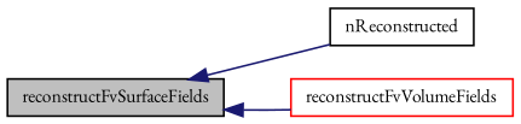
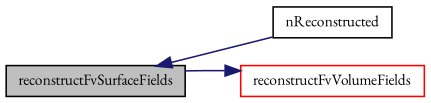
  digraph {
    fontname="EB Garamond"
    rankdir=LR
    node [color=black fontname="EB Garamond" fontsize=10 shape=record]
    edge [color=midnightblue dir=back fontname="EB Garamond" fontsize=10 labelfontname=Helvetica labelfontsize=10 style=solid]
    n1 [fillcolor=grey75 fontcolor=black height=0.2 label=reconstructFvSurfaceFields style=filled width=0.4]
    n2 [height=0.2 label=nReconstructed width=0.4]
    n3 [color=red height=0.2 label=reconstructFvVolumeFields width=0.4]
    n1 -> n2
-   n1 -> n3
+   n3 -> n1
  }
